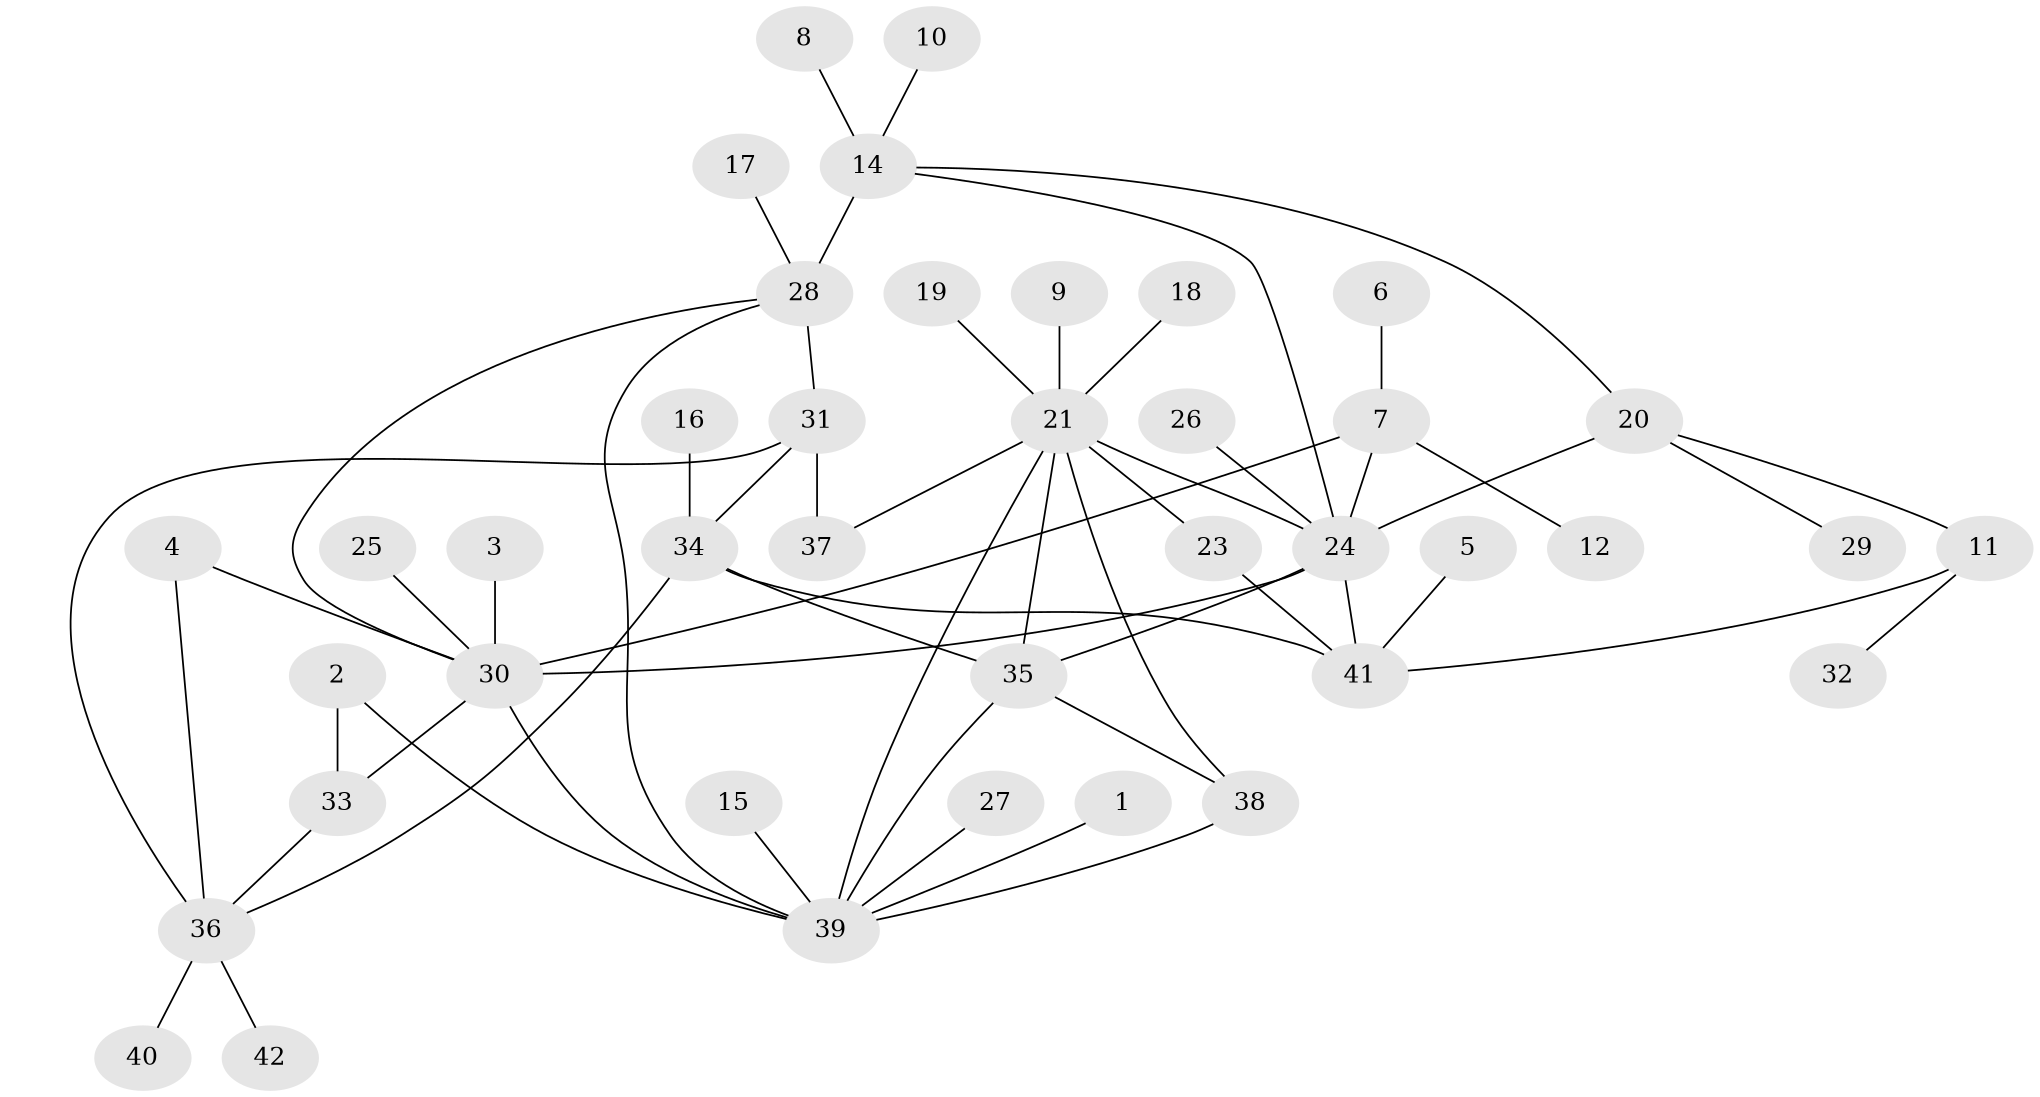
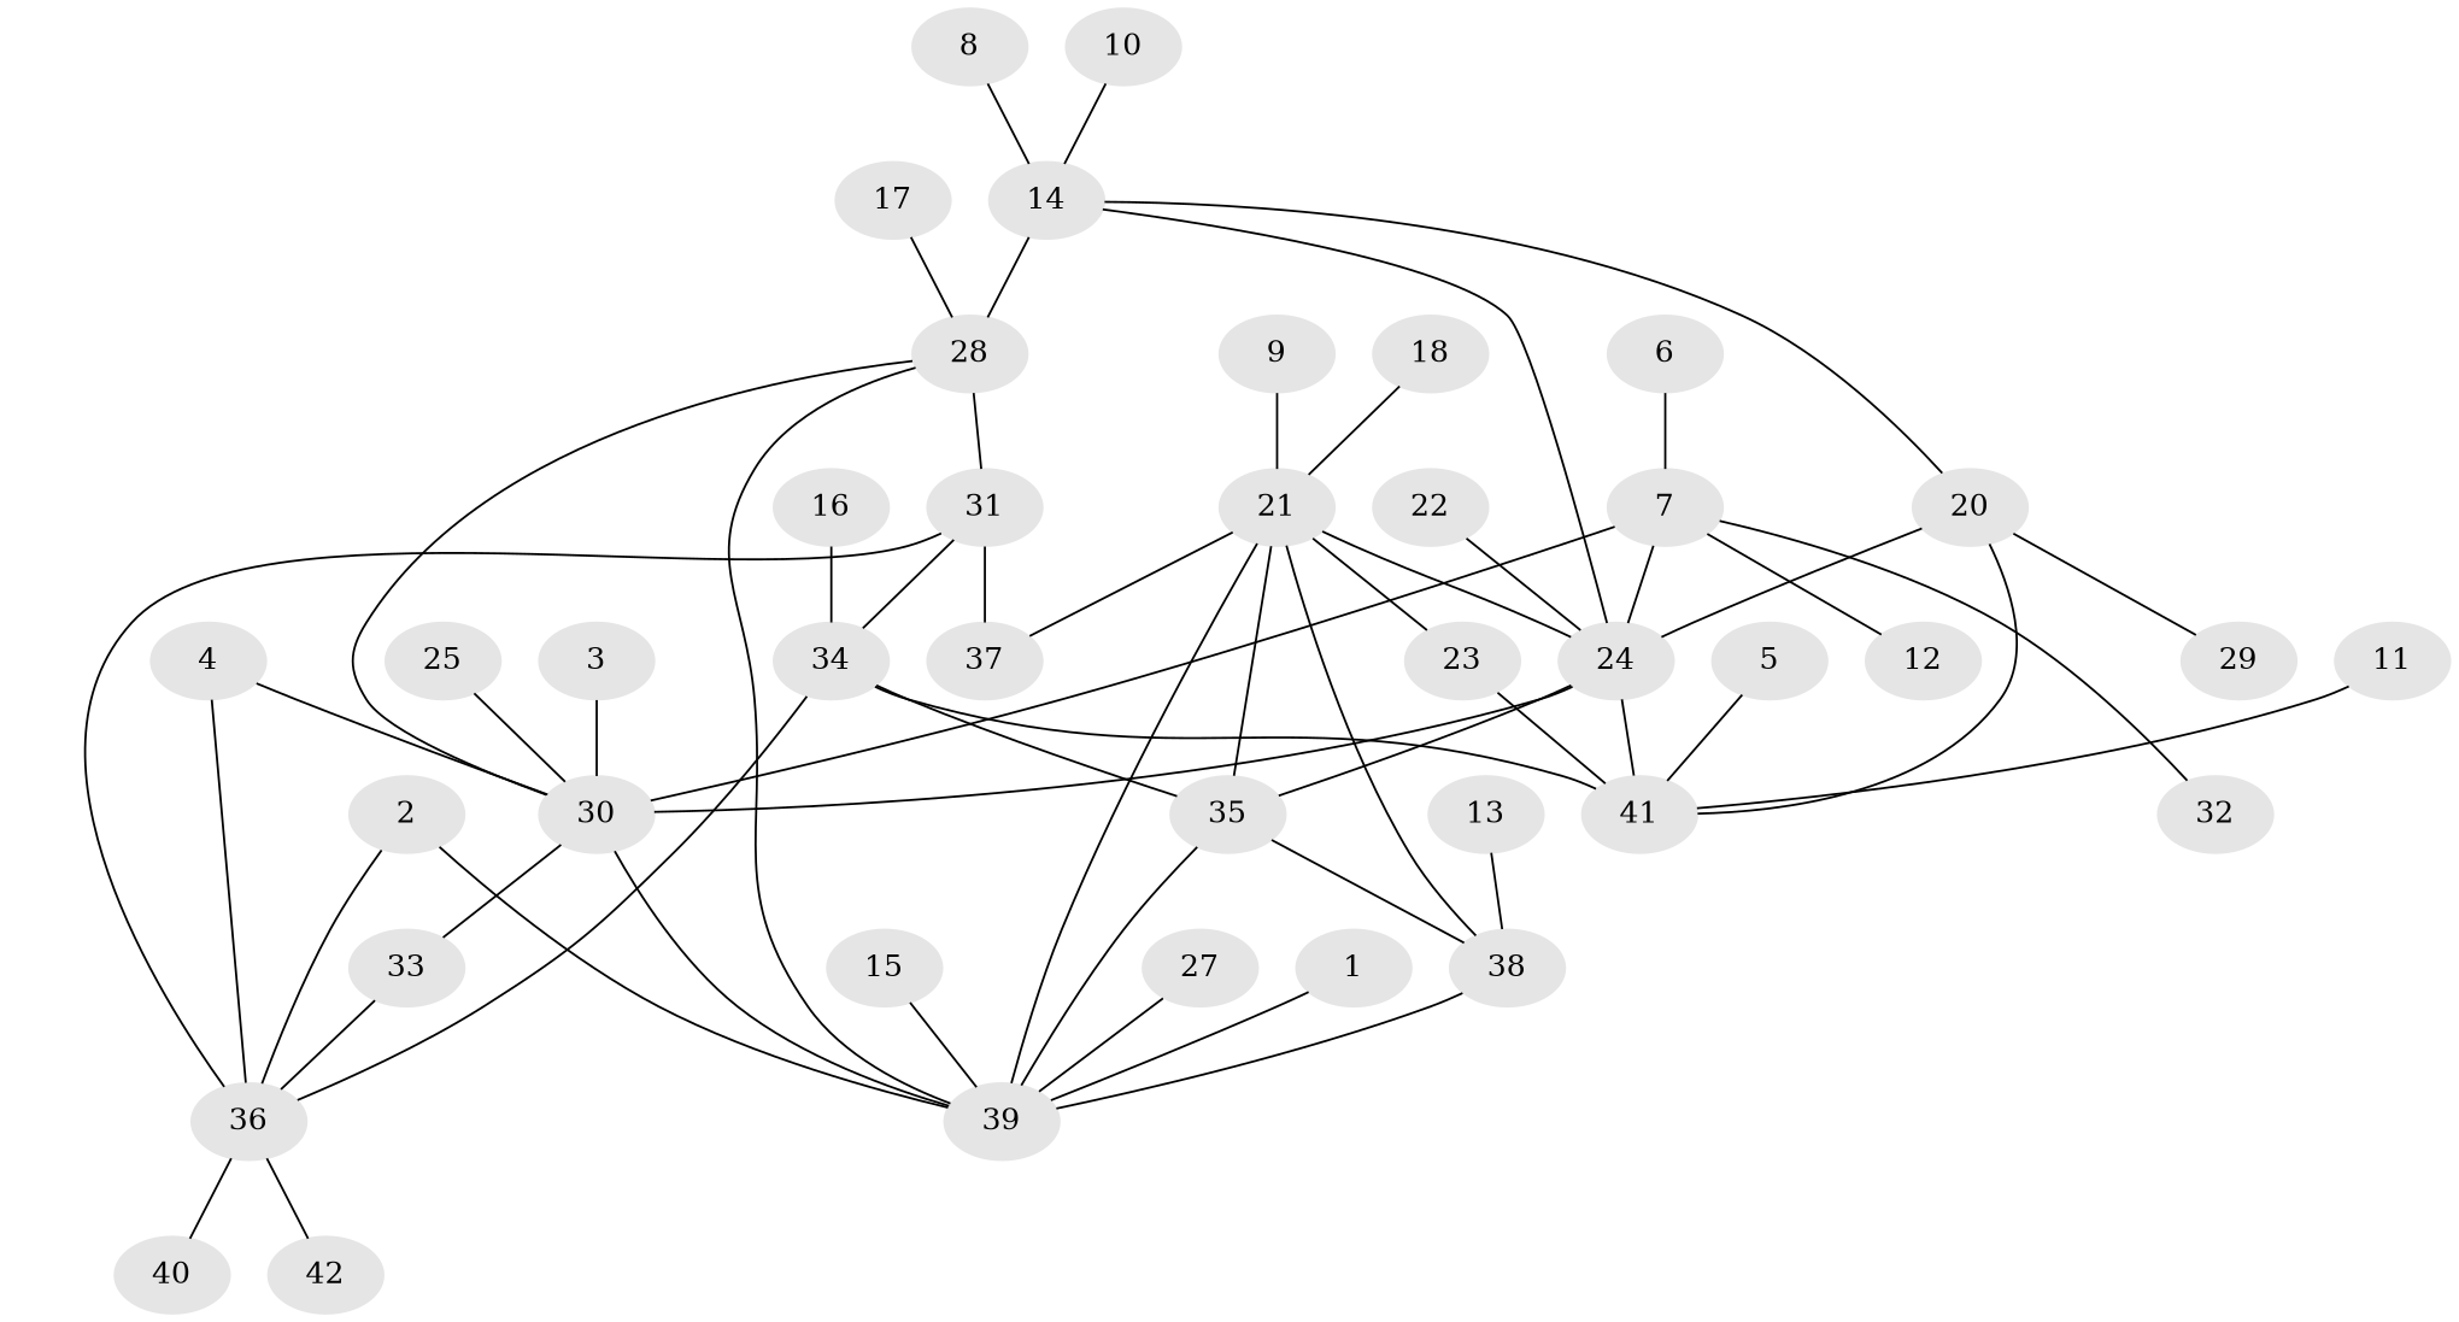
  graph {
    node [color=gray90 style=filled]
    edge [weight=1.0]
    1
    39
    2
    36
    40
    42
    3
    30
    33
    4
    5
    41
    6
    7
    12
    24
    32
    35
    8
    14
    20
    28
    9
    21
    38
    23
    37
    10
    11
+   13
    29
    31
    15
    16
    34
    17
    18
-   19
-   22 [label=26]
+   22
    25
    27
    1 -- 39
    2 -- 39
-   2 -- 33
+   2 -- 36
    36 -- 40
    36 -- 42
    3 -- 30
    30 -- 39
    30 -- 33
    33 -- 36
    4 -- 36
    4 -- 30
    5 -- 41
    6 -- 7
    7 -- 30 [weight=2.0]
    7 -- 12
    7 -- 24 [weight=2.0]
-   11 -- 32
+   7 -- 32
    24 -- 30
    24 -- 41 [weight=2.0]
    24 -- 35
    35 -- 39
    35 -- 38
    8 -- 14
    14 -- 24
    14 -- 20
    14 -- 28 [weight=3.0]
-   20 -- 11
+   20 -- 41
    20 -- 24 [weight=2.0]
    20 -- 29
    28 -- 39
    28 -- 30
    28 -- 31
    9 -- 21
    21 -- 39
    21 -- 24
    21 -- 35
    21 -- 38
    21 -- 23
    21 -- 37
    38 -- 39
    23 -- 41
    10 -- 14
    11 -- 41
+   13 -- 38
    31 -- 36 [weight=2.0]
    31 -- 37
    31 -- 34 [weight=2.0]
    15 -- 39
    16 -- 34
    34 -- 36
    34 -- 41
    34 -- 35
    17 -- 28
    18 -- 21
-   19 -- 21
    22 -- 24
    25 -- 30
    27 -- 39
  }
